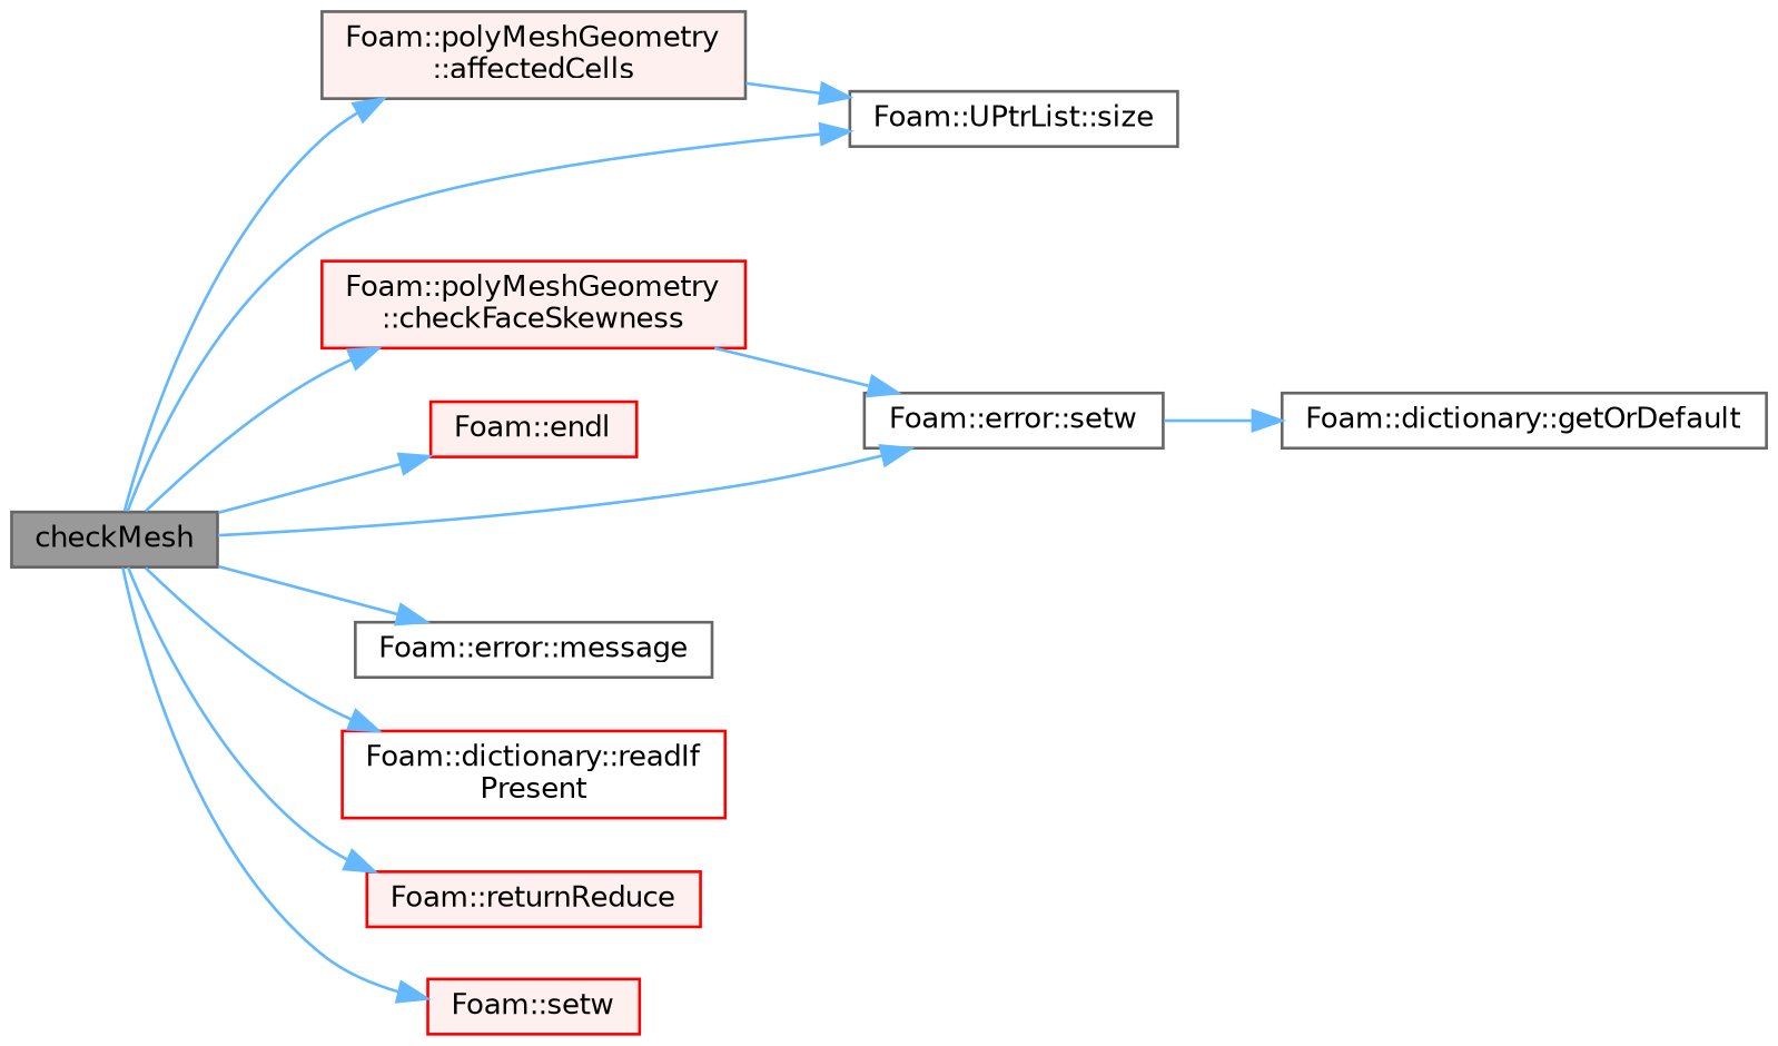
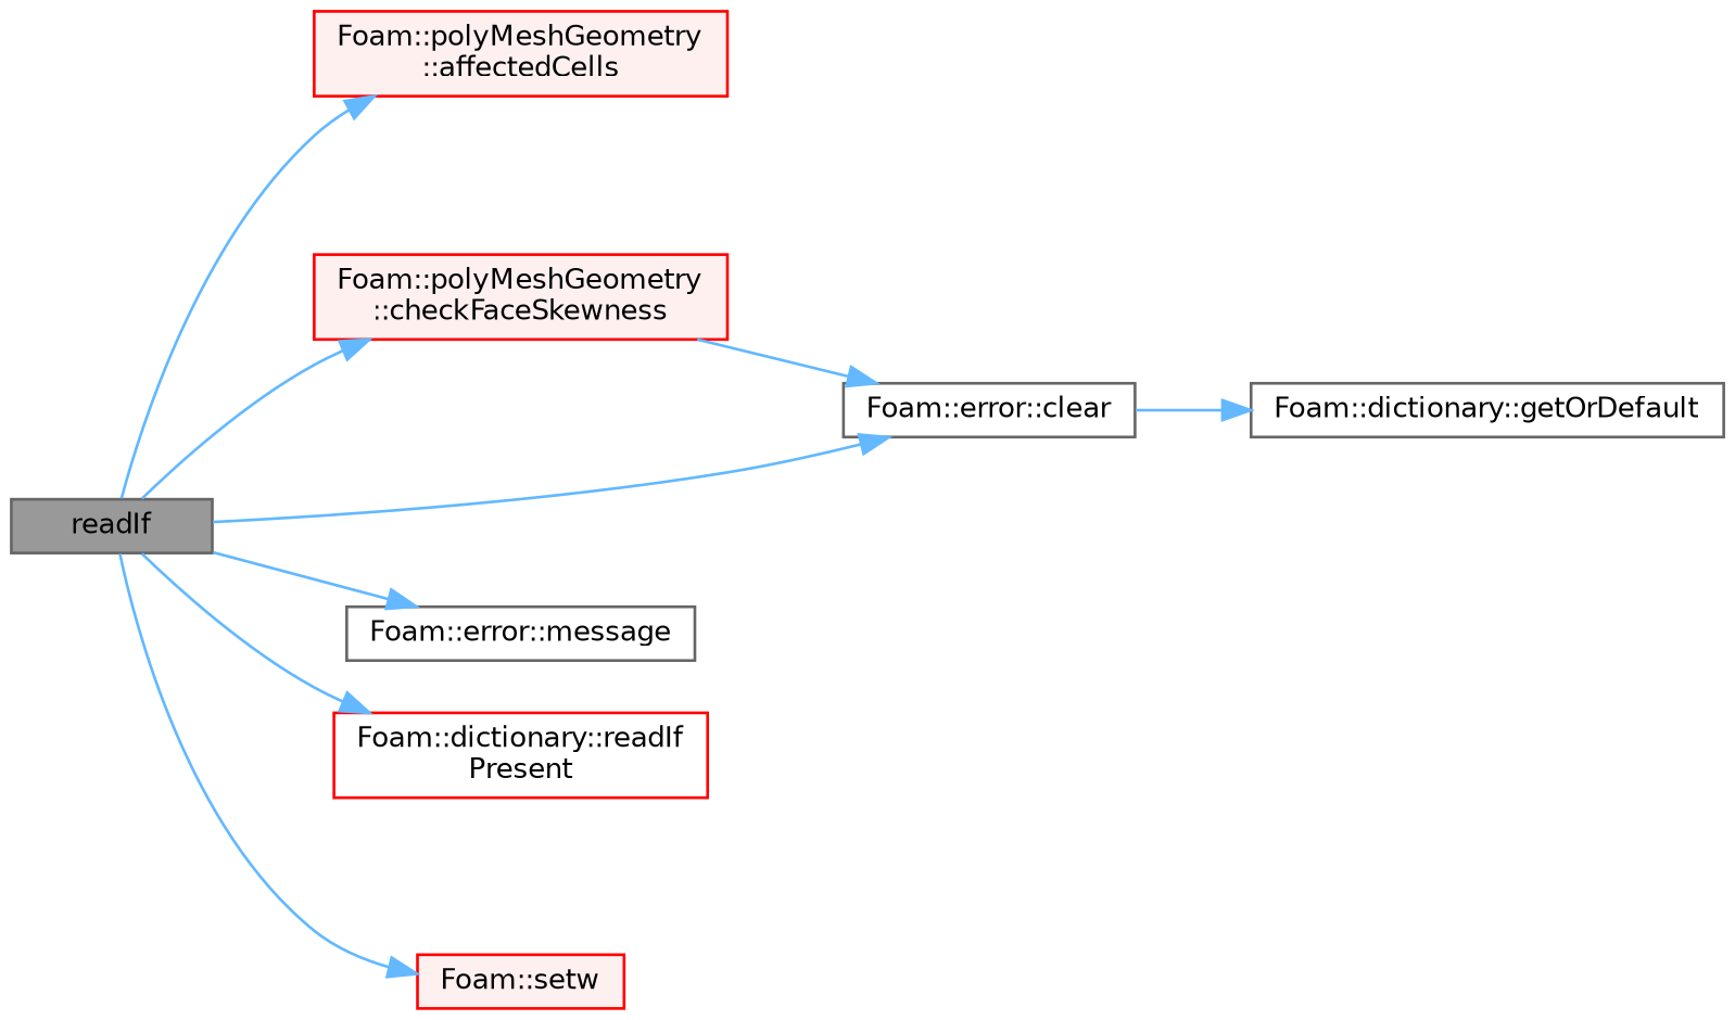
  digraph {
    rankdir=LR
    node [color=red fillcolor="#FFF0F0" fontname=Helvetica fontsize=10 shape=box style=filled]
    edge [color=steelblue1 fontname=Helvetica fontsize=10 labelfontname=Helvetica labelfontsize=10 style=solid]
-   n1 [color=gray40 fillcolor=grey60 fontcolor=black height=0.2 label=checkMesh width=0.4]
-   n2 [color=grey40 height=0.2 label="Foam::polyMeshGeometry\l::affectedCells" width=0.4]
-   n3 [color=grey40 fillcolor=white height=0.2 label="Foam::UPtrList::size" width=0.4]
+   n1 [color=gray40 fillcolor=grey60 fontcolor=black height=0.2 label=readIf width=0.4]
+   n2 [height=0.2 label="Foam::polyMeshGeometry\l::affectedCells" width=0.4]
    n4 [height=0.2 label="Foam::polyMeshGeometry\l::checkFaceSkewness" width=0.4]
-   n5 [height=0.2 label="Foam::endl" width=0.4]
-   n6 [color=grey40 fillcolor=white height=0.2 label="Foam::error::setw" width=0.4]
+   n6 [color=grey40 fillcolor=white height=0.2 label="Foam::error::clear" width=0.4]
    n7 [color=grey40 fillcolor=white height=0.2 label="Foam::error::message" width=0.4]
    n8 [fillcolor=white height=0.2 label="Foam::dictionary::readIf\lPresent" width=0.4]
-   n9 [height=0.2 label="Foam::returnReduce" width=0.4]
    n10 [height=0.2 label="Foam::setw" width=0.4]
    n11 [color=grey40 fillcolor=white height=0.2 label="Foam::dictionary::getOrDefault" width=0.4]
    n1 -> n2
-   n1 -> n3
    n1 -> n4
-   n1 -> n5
    n1 -> n6
    n1 -> n7
    n1 -> n8
-   n1 -> n9
    n1 -> n10
-   n2 -> n3
    n4 -> n6
    n6 -> n11
  }
